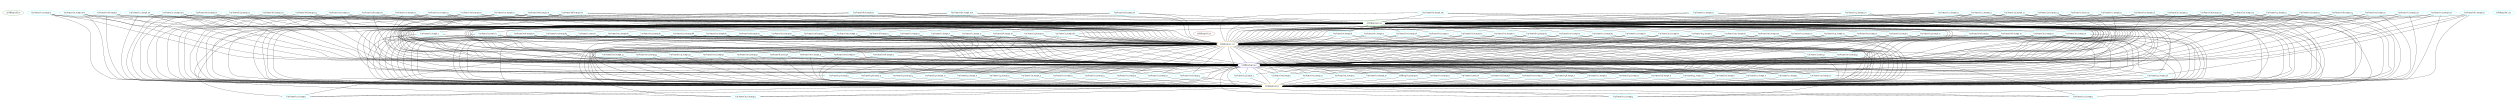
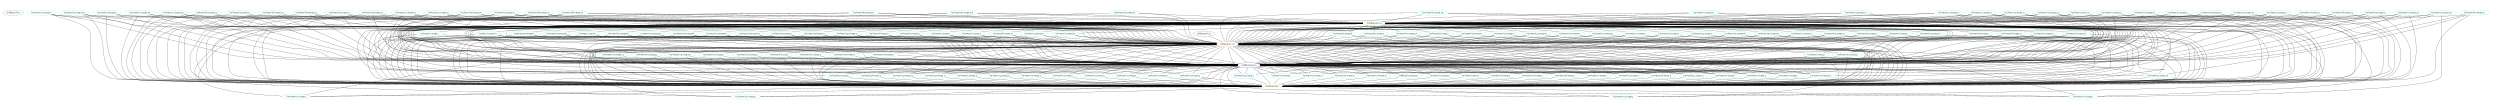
  graph {
    fontname="Playfair Display"
    node [color=cyan fontname="Playfair Display"]
    edge [fontname="Playfair Display"]
    n1 [color=forestgreen label="ASMReg('edi').0"]
    n2 [label="VarName('t121',temp).1"]
    n3 [label="VarName('t120',temp).2"]
    n4 [label="VarName('t123',temp).3"]
    n5 [label="VarName('t122',temp).4"]
    n6 [color=yellow label="ASMReg('edx').5"]
    n7 [label="VarName('t58',temp).6"]
    n8 [label="VarName('t59',temp).7"]
    n9 [label="VarName('t56',temp).8"]
    n10 [label="VarName('t57',temp).9"]
    n11 [label="ASMReg('t54',temp).10"]
    n12 [label="VarName('t55',temp).11"]
    n13 [label="VarName('t52',temp).12"]
    n14 [label="VarName('t53',temp).13"]
    n15 [label="VarName('t50',temp).14"]
    n16 [label="VarName('t51',temp).15"]
    n17 [label="VarName('a',user).16"]
    n18 [label="VarName('t101',temp).17"]
    n19 [label="VarName('t38',temp).18"]
    n20 [label="VarName('t39',temp).19"]
    n21 [label="VarName('t30',temp).20"]
    n22 [label="VarName('t31',temp).21"]
    n23 [label="VarName('t32',temp).22"]
    n24 [label="VarName('t33',temp).23"]
    n25 [label="VarName('t34',temp).24"]
    n26 [label="VarName('t35',temp).25"]
    n27 [label="VarName('t36',temp).26"]
    n28 [label="VarName('t37',temp).27"]
    n29 [label="VarName('t49',temp).28"]
    n30 [label="VarName('t48',temp).29"]
    n31 [label="VarName('t45',temp).30"]
    n32 [label="VarName('t44',temp).31"]
    n33 [label="VarName('t47',temp).32"]
    n34 [label="VarName('t46',temp).33"]
    n35 [label="VarName('t41',temp).34"]
    n36 [label="VarName('t40',temp).35"]
    n37 [label="VarName('t43',temp).36"]
    n38 [label="VarName('t42',temp).37"]
    n39 [color=brown label="ASMReg('esi').38"]
-   n40 [label="ASMReg('ebx').39"]
    n41 [color=blue label="ASMReg('esp').40"]
    n42 [label="VarName('z',user).41"]
    n43 [label="VarName('t107',temp).42"]
    n44 [label="VarName('t106',temp).43"]
    n45 [label="VarName('t105',temp).44"]
    n46 [label="VarName('t104',temp).45"]
    n47 [label="VarName('t103',temp).46"]
    n48 [label="VarName('t102',temp).47"]
    n49 [label="VarName('b',user).48"]
    n50 [label="VarName('t100',temp).49"]
    n51 [label="VarName('t109',temp).50"]
    n52 [label="VarName('t108',temp).51"]
    n53 [color=orange label="ASMReg('ecx').52"]
    n54 [label="VarName('t69',temp).53"]
    n55 [label="VarName('t68',temp).59"]
    n56 [label="VarName('t63',temp).55"]
    n57 [label="VarName('t62',temp).56"]
    n58 [label="VarName('t61',temp).57"]
    n59 [label="VarName('t60',temp).58"]
    n60 [label="VarName('t67',temp).59"]
    n61 [label="VarName('t66',temp).60"]
    n62 [label="VarName('t65',temp).61"]
    n63 [label="VarName('t64',temp).62"]
    n64 [label="VarName('t110',temp).63"]
    n65 [label="VarName('t111',temp).64"]
    n66 [label="VarName('t112',temp).65"]
    n67 [label="VarName('t113',temp).66"]
    n68 [label="VarName('t114',temp).67"]
    n69 [label="VarName('t115',temp).68"]
    n70 [label="VarName('t116',temp).69"]
    n71 [label="VarName('t117',temp).70"]
    n72 [label="VarName('t118',temp).71"]
    n73 [label="VarName('t119',temp).72"]
    n74 [label="VarName('t8',temp).73"]
    n75 [label="VarName('t9',temp).74"]
    n76 [label="VarName('t0',temp).75"]
    n77 [label="VarName('t1',temp).76"]
    n78 [label="VarName('t2',temp).77"]
    n79 [label="VarName('t8',temp).78"]
    n80 [label="VarName('t4',temp).79"]
    n81 [label="VarName('t5',temp).80"]
    n82 [label="VarName('t6',temp).81"]
    n83 [label="VarName('y',user).82"]
    n84 [label="VarName('t98',temp).83"]
    n85 [label="VarName('t99',temp).84"]
    n86 [label="VarName('c',user).85"]
    n87 [label="VarName('t92',temp).86"]
    n88 [label="VarName('t93',temp).87"]
    n89 [label="VarName('t90',temp).88"]
    n90 [label="VarName('t91',temp).89"]
    n91 [label="VarName('t96',temp).90"]
    n92 [label="VarName('t97',temp).91"]
    n93 [label="VarName('t94',temp).92"]
    n94 [label="VarName('t95',temp).93"]
    n95 [label="VarName('t7',temp).94"]
    n96 [label="VarName('t74',temp).95"]
    n97 [color=green label="ASMReg('eax').96"]
    n98 [label="VarName('t76',temp).97"]
    n99 [label="VarName('t77',temp).98"]
    n100 [label="VarName('t70',temp).99"]
    n101 [label="VarName('t71',temp).100"]
    n102 [label="VarName('t72',temp).101"]
    n103 [label="VarName('t73',temp).102"]
    n104 [label="VarName('t78',temp).103"]
    n105 [label="VarName('t79',temp).104"]
    n106 [label="VarName('t89',temp).105"]
    n107 [label="VarName('t88',temp).106"]
    n108 [label="VarName('t81',temp).107"]
    n109 [label="VarName('t80',temp).108"]
    n110 [label="VarName('t83',temp).109"]
    n111 [label="VarName('t82',temp).110"]
    n112 [label="VarName('t85',temp).111"]
    n113 [label="VarName('t84',temp).112"]
    n114 [label="VarName('t87',temp).113"]
    n115 [label="VarName('t86',temp).114"]
    n116 [label="VarName('t29',temp).115"]
    n117 [label="VarName('t28',temp).116"]
    n118 [label="VarName('t27',temp).117"]
    n119 [label="VarName('t26',temp).118"]
    n120 [label="VarName('t25',temp).119"]
    n121 [label="VarName('t24',temp).120"]
    n122 [label="VarName('t23',temp).121"]
    n123 [label="VarName('t22',temp).122"]
    n124 [label="VarName('t21',temp).123"]
    n125 [label="VarName('t20',temp).124"]
    n126 [label="VarName('x',user).125"]
    n127 [label="VarName('t12',temp).126"]
    n128 [label="VarName('t13',temp).127"]
    n129 [label="VarName('t10',temp).128"]
    n130 [label="VarName('t11',temp).129"]
    n131 [label="VarName('t16',temp).130"]
    n132 [label="VarName('t17',temp).131"]
    n133 [label="VarName('t14',temp).132"]
    n134 [label="VarName('t15',temp).133"]
    n135 [label="VarName('t18',temp).134"]
    n136 [label="VarName('t19',temp).135"]
    n137 [label="VarName('t75',temp).136"]
    n6 -- n2
    n6 -- n3
    n6 -- n4
    n6 -- n5
    n7 -- n6
    n8 -- n6
    n9 -- n6
    n10 -- n6
    n11 -- n6
    n12 -- n6
    n13 -- n6
    n14 -- n6
    n15 -- n6
    n16 -- n6
    n17 -- n6
    n18 -- n6
    n19 -- n6
    n20 -- n6
    n21 -- n6
    n22 -- n6
    n23 -- n6
    n24 -- n6
    n25 -- n6
    n26 -- n6
    n27 -- n6
    n28 -- n6
    n29 -- n6
    n30 -- n6
    n31 -- n6
    n32 -- n6
    n33 -- n6
    n34 -- n6
    n35 -- n6
    n36 -- n6
    n37 -- n6
    n38 -- n6
    n41 -- n2
    n41 -- n3
    n41 -- n4
    n41 -- n5
    n41 -- n6
    n41 -- n7
    n41 -- n8
    n41 -- n9
    n41 -- n10
    n41 -- n11
    n41 -- n12
    n41 -- n13
    n41 -- n14
    n41 -- n15
    n41 -- n16
    n41 -- n17
    n41 -- n18
    n41 -- n19
    n41 -- n20
    n41 -- n21
    n41 -- n22
    n41 -- n23
    n41 -- n24
    n41 -- n25
    n41 -- n26
    n41 -- n27
    n41 -- n28
    n41 -- n29
    n41 -- n30
    n41 -- n31
    n41 -- n32
    n41 -- n33
    n41 -- n34
    n41 -- n35
    n41 -- n36
    n41 -- n37
    n41 -- n38
    n41 -- n41
    n42 -- n6
    n42 -- n41
    n43 -- n6
    n43 -- n41
    n44 -- n6
    n44 -- n41
    n45 -- n6
    n45 -- n41
    n46 -- n6
    n46 -- n41
    n47 -- n6
    n47 -- n41
    n48 -- n6
    n48 -- n41
    n49 -- n6
    n49 -- n41
    n50 -- n6
    n50 -- n41
    n51 -- n6
    n51 -- n41
    n52 -- n6
    n52 -- n41
    n53 -- n2
    n53 -- n3
    n53 -- n4
    n53 -- n5
    n53 -- n7
    n53 -- n8
    n53 -- n9
    n53 -- n10
    n53 -- n11
    n53 -- n12
    n53 -- n13
    n53 -- n14
    n53 -- n15
    n53 -- n16
    n53 -- n17
    n53 -- n18
    n53 -- n19
    n53 -- n20
    n53 -- n21
    n53 -- n22
    n53 -- n23
    n53 -- n24
    n53 -- n25
    n53 -- n26
    n53 -- n27
    n53 -- n28
    n53 -- n29
    n53 -- n30
    n53 -- n31
    n53 -- n32
    n53 -- n33
    n53 -- n34
    n53 -- n35
    n53 -- n36
    n53 -- n37
    n53 -- n38
    n53 -- n41
    n53 -- n42
    n53 -- n43
    n53 -- n44
    n53 -- n45
    n53 -- n46
    n53 -- n47
    n53 -- n48
    n53 -- n49
    n53 -- n50
    n53 -- n51
    n53 -- n52
    n54 -- n6
    n54 -- n41
    n54 -- n53
    n55 -- n6
    n55 -- n41
    n55 -- n53
    n56 -- n6
    n56 -- n41
    n56 -- n53
    n57 -- n6
    n57 -- n41
    n57 -- n53
    n58 -- n6
    n58 -- n41
    n58 -- n53
    n59 -- n6
    n59 -- n41
    n59 -- n53
    n60 -- n6
    n60 -- n41
    n60 -- n53
    n61 -- n6
    n61 -- n41
    n61 -- n53
    n62 -- n6
    n62 -- n41
    n62 -- n53
    n63 -- n6
    n63 -- n41
    n63 -- n53
    n64 -- n6
    n64 -- n41
    n64 -- n53
    n65 -- n6
    n65 -- n41
    n65 -- n53
    n66 -- n6
    n66 -- n41
    n66 -- n53
    n67 -- n6
    n67 -- n41
    n67 -- n53
    n68 -- n6
    n68 -- n41
    n68 -- n53
    n69 -- n6
    n69 -- n41
    n69 -- n53
    n70 -- n6
    n70 -- n41
    n70 -- n53
    n71 -- n6
    n71 -- n41
    n71 -- n53
    n72 -- n6
    n72 -- n41
    n72 -- n53
    n73 -- n6
    n73 -- n41
    n73 -- n53
    n74 -- n6
    n74 -- n41
    n74 -- n53
    n75 -- n6
    n75 -- n53
    n76 -- n6
    n76 -- n41
    n76 -- n53
    n77 -- n6
    n77 -- n41
    n77 -- n53
    n78 -- n6
    n78 -- n41
    n78 -- n53
    n79 -- n6
    n79 -- n41
    n79 -- n53
    n80 -- n6
    n80 -- n41
    n80 -- n53
    n81 -- n6
    n81 -- n41
    n81 -- n53
    n82 -- n6
    n82 -- n41
    n82 -- n53
    n83 -- n6
    n83 -- n41
    n83 -- n53
    n84 -- n6
    n84 -- n41
    n84 -- n53
    n85 -- n6
    n85 -- n41
    n85 -- n53
    n86 -- n6
    n86 -- n41
    n86 -- n53
    n87 -- n6
    n87 -- n41
    n87 -- n53
    n88 -- n6
    n88 -- n41
    n88 -- n53
    n89 -- n6
    n89 -- n41
    n89 -- n53
    n90 -- n6
    n90 -- n41
    n90 -- n53
    n91 -- n6
    n91 -- n41
    n91 -- n53
    n92 -- n6
    n92 -- n41
    n92 -- n53
    n93 -- n6
    n93 -- n41
    n93 -- n53
    n94 -- n6
    n94 -- n41
    n94 -- n53
    n95 -- n6
    n95 -- n41
    n95 -- n53
    n96 -- n6
    n96 -- n41
    n96 -- n53
    n97 -- n2
    n97 -- n3
    n97 -- n4
    n97 -- n5
-   n97 -- n6
    n97 -- n7
    n97 -- n8
    n97 -- n9
    n97 -- n10
    n97 -- n11
    n97 -- n12
    n97 -- n13
    n97 -- n14
    n97 -- n15
    n97 -- n16
    n97 -- n17
    n97 -- n18
    n97 -- n19
    n97 -- n20
    n97 -- n21
    n97 -- n22
    n97 -- n23
    n97 -- n24
    n97 -- n25
    n97 -- n26
    n97 -- n27
    n97 -- n28
    n97 -- n29
    n97 -- n30
    n97 -- n31
    n97 -- n32
    n97 -- n33
    n97 -- n34
    n97 -- n35
    n97 -- n36
    n97 -- n37
    n97 -- n38
    n97 -- n41
    n97 -- n42
    n97 -- n43
    n97 -- n44
    n97 -- n45
    n97 -- n46
    n97 -- n47
    n97 -- n48
    n97 -- n49
    n97 -- n50
    n97 -- n51
    n97 -- n52
    n97 -- n53
    n97 -- n54
    n97 -- n55
    n97 -- n56
    n97 -- n57
    n97 -- n58
    n97 -- n59
    n97 -- n60
    n97 -- n61
    n97 -- n62
    n97 -- n63
    n97 -- n64
    n97 -- n65
    n97 -- n66
    n97 -- n67
    n97 -- n68
    n97 -- n69
    n97 -- n70
    n97 -- n71
    n97 -- n72
    n97 -- n73
    n97 -- n74
    n97 -- n75
    n97 -- n76
    n97 -- n77
    n97 -- n78
    n97 -- n79
    n97 -- n80
    n97 -- n81
    n97 -- n82
    n97 -- n83
    n97 -- n84
    n97 -- n85
    n97 -- n86
    n97 -- n87
    n97 -- n88
    n97 -- n89
    n97 -- n90
    n97 -- n91
    n97 -- n92
    n97 -- n93
    n97 -- n94
    n97 -- n95
    n97 -- n96
    n97 -- n97
    n98 -- n6
    n98 -- n41
    n98 -- n53
    n98 -- n97
    n99 -- n6
    n99 -- n41
    n99 -- n53
    n99 -- n97
    n100 -- n6
    n100 -- n41
    n100 -- n53
    n100 -- n97
    n101 -- n6
    n101 -- n41
    n101 -- n53
    n101 -- n97
    n102 -- n6
    n102 -- n41
    n102 -- n53
    n102 -- n97
    n103 -- n6
    n103 -- n41
    n103 -- n53
    n103 -- n97
    n104 -- n6
    n104 -- n41
    n104 -- n53
    n104 -- n97
    n105 -- n6
    n105 -- n41
    n105 -- n53
    n105 -- n97
    n106 -- n6
    n106 -- n41
    n106 -- n53
    n106 -- n97
    n107 -- n6
    n107 -- n41
    n107 -- n53
    n107 -- n97
    n108 -- n6
    n108 -- n41
    n108 -- n53
    n108 -- n97
    n109 -- n6
    n109 -- n41
    n109 -- n53
    n109 -- n97
    n110 -- n6
    n110 -- n41
    n110 -- n53
    n110 -- n97
    n111 -- n6
    n111 -- n41
    n111 -- n53
    n111 -- n97
    n112 -- n6
    n112 -- n29
    n112 -- n41
    n112 -- n97
    n113 -- n6
    n113 -- n41
    n113 -- n53
    n113 -- n97
    n114 -- n6
    n114 -- n41
    n114 -- n53
    n114 -- n97
    n115 -- n6
    n115 -- n41
    n115 -- n53
    n115 -- n97
    n116 -- n6
    n116 -- n41
    n116 -- n53
    n116 -- n97
    n117 -- n6
    n117 -- n41
    n117 -- n53
    n117 -- n97
    n118 -- n6
    n118 -- n41
    n118 -- n53
    n118 -- n97
-   n119 -- n6
    n119 -- n41
    n119 -- n53
    n119 -- n97
    n120 -- n6
    n120 -- n41
    n120 -- n53
    n120 -- n97
    n121 -- n6
    n121 -- n41
    n121 -- n53
    n121 -- n97
    n122 -- n6
    n122 -- n41
    n122 -- n53
    n122 -- n97
    n123 -- n6
    n123 -- n41
    n123 -- n53
    n123 -- n97
    n124 -- n6
    n124 -- n41
    n124 -- n53
    n124 -- n97
    n125 -- n6
    n125 -- n41
    n125 -- n53
    n125 -- n97
    n126 -- n6
    n126 -- n41
    n126 -- n53
    n126 -- n97
-   n127 -- n6
+   n127 -- n4
    n127 -- n41
    n127 -- n53
    n127 -- n97
    n128 -- n6
    n128 -- n41
    n128 -- n53
    n128 -- n97
    n129 -- n6
    n129 -- n41
    n129 -- n53
    n129 -- n97
    n130 -- n6
    n130 -- n41
    n130 -- n53
    n130 -- n97
    n131 -- n6
    n131 -- n41
    n131 -- n53
    n131 -- n97
    n132 -- n6
    n132 -- n41
    n132 -- n53
    n132 -- n97
    n133 -- n6
    n133 -- n41
    n133 -- n53
    n133 -- n97
    n134 -- n6
    n134 -- n41
-   n134 -- n53
+   n39 -- n53
    n134 -- n97
    n135 -- n6
    n135 -- n41
    n135 -- n53
    n135 -- n97
    n136 -- n6
    n136 -- n41
    n136 -- n53
    n136 -- n97
    n137 -- n6
    n137 -- n41
    n137 -- n53
    n137 -- n97
  }
